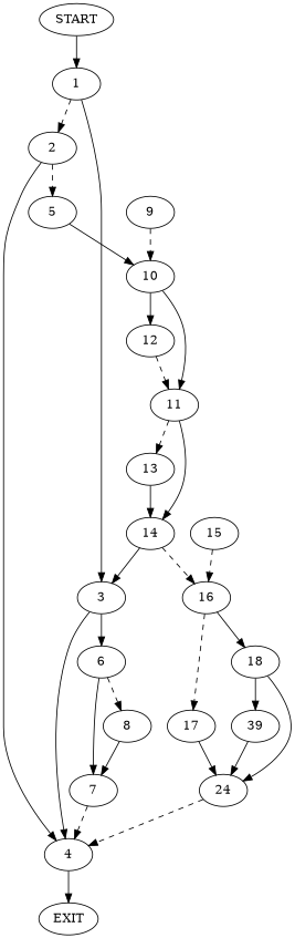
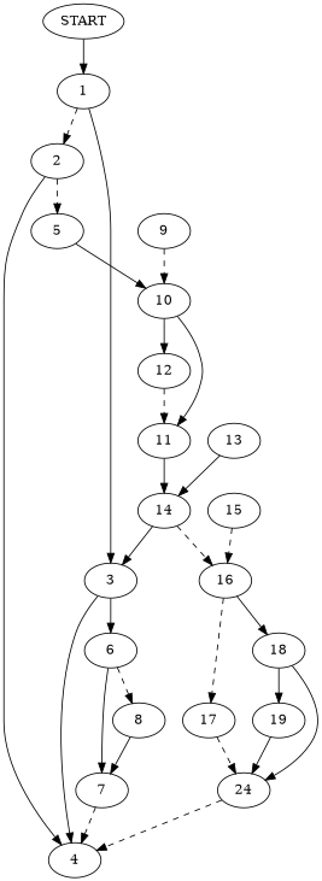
  digraph {
    edge [style=solid]
    n1 [label=START]
    1
    2
    3
-   n5 [label=EXIT]
    4
    5
    6
    10
    7
    8
    9
    11
    12
    13
    14
    16
    15
    17
    18
    n21 [label=24]
-   19 [label=39]
+   19
    n1 -> 1
    1 -> 2 [style=dashed]
    1 -> 3
    2 -> 4
    2 -> 5 [style=dashed]
    3 -> 4
    3 -> 6
-   4 -> n5
    5 -> 10
    6 -> 7
    6 -> 8 [style=dashed]
    10 -> 11
    10 -> 12
    7 -> 4 [style=dashed]
    8 -> 7
    9 -> 10 [style=dashed]
-   11 -> 13 [style=dashed]
    11 -> 14
    12 -> 11 [style=dashed]
    13 -> 14
    14 -> 3
    14 -> 16 [style=dashed]
    16 -> 17 [style=dashed]
    16 -> 18
    15 -> 16 [style=dashed]
-   17 -> n21
+   17 -> n21 [style=dashed]
    18 -> n21
    18 -> 19
    n21 -> 4 [style=dashed]
    19 -> n21
  }
